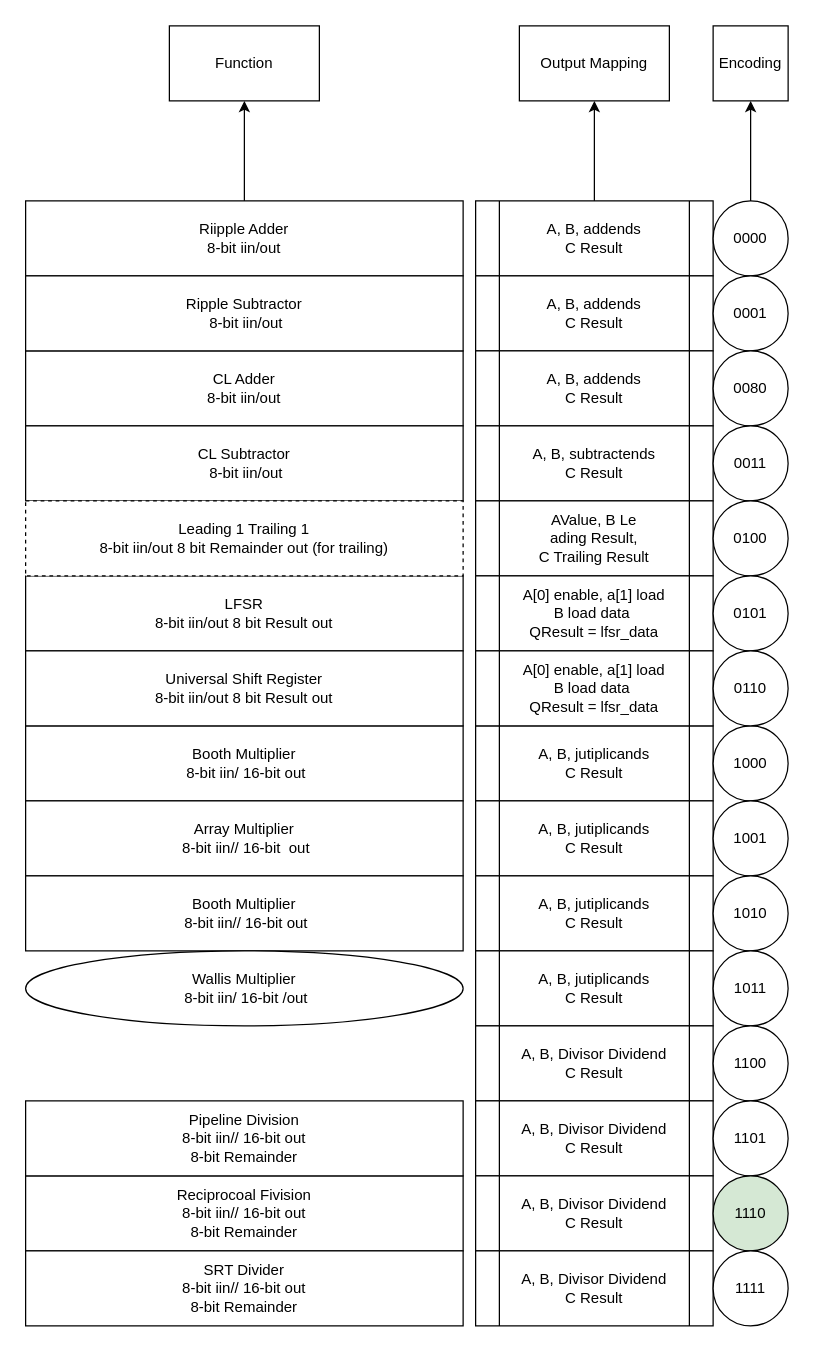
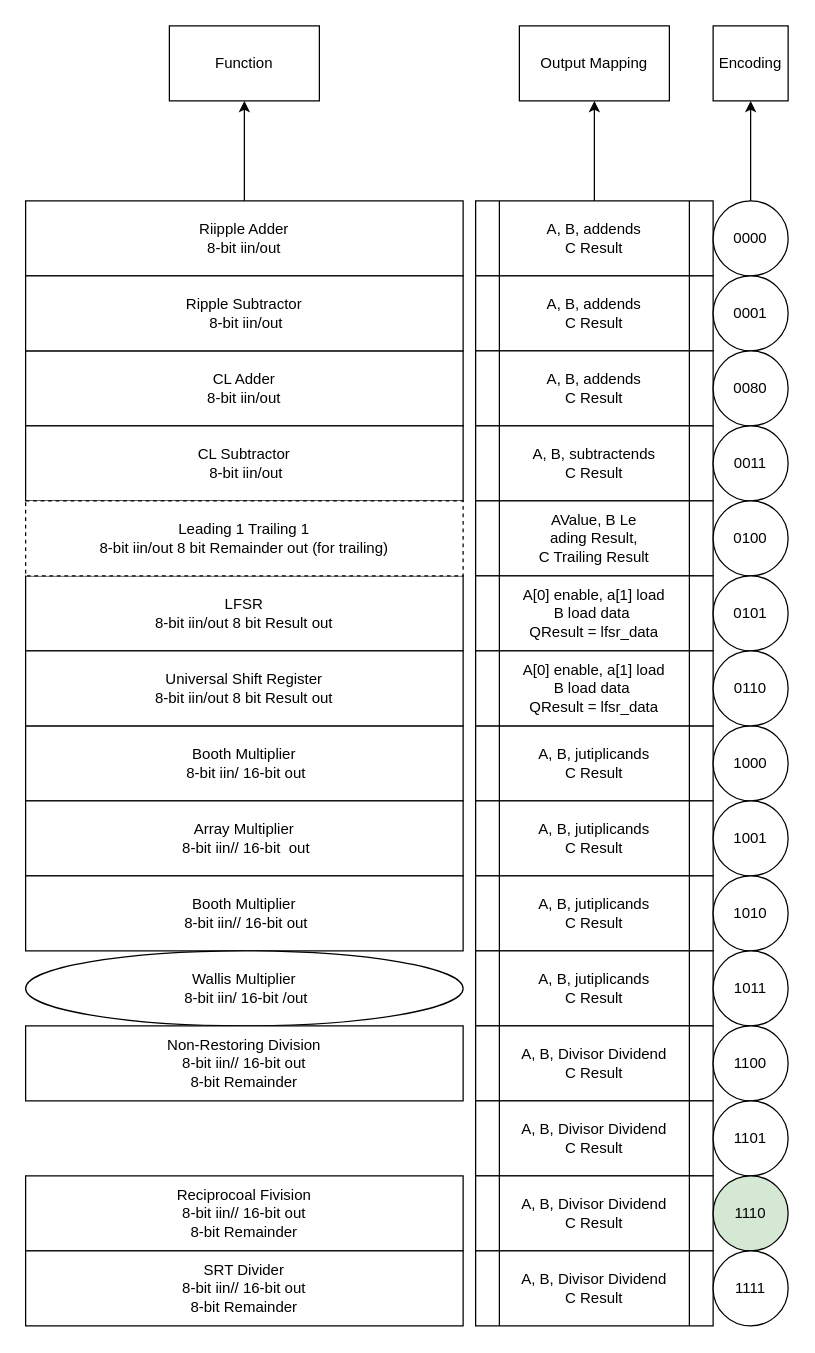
  <mxCell id="0" />
  <mxCell id="1" parent="0" />
  <mxCell id="2" value="CL Adder&lt;br&gt;8-bit iin/out" style="rounded=0;whiteSpace=wrap;html=1;" vertex="1" parent="1"><mxGeometry x="20" y="280" width="350" height="60" as="geometry" /></mxCell>
  <mxCell id="3" value="CL Subtractor&lt;br&gt;&amp;nbsp;8-bit iin/out" style="rounded=0;whiteSpace=wrap;html=1;" vertex="1" parent="1"><mxGeometry x="20" y="340" width="350" height="60" as="geometry" /></mxCell>
  <mxCell id="4" value="Booth Multiplier&lt;br&gt;&amp;nbsp;8-bit iin/ 16-bit out" style="rounded=0;whiteSpace=wrap;html=1;" vertex="1" parent="1"><mxGeometry x="20" y="580" width="350" height="60" as="geometry" /></mxCell>
  <mxCell id="5" value="" style="edgeStyle=orthogonalEdgeStyle;rounded=0;orthogonalLoop=1;jettySize=auto;html=1;" edge="1" parent="1" source="6" target="49"><mxGeometry relative="1" as="geometry" /></mxCell>
  <mxCell id="6" value="Riipple Adder&lt;br&gt;8-bit iin/out" style="rounded=0;whiteSpace=wrap;html=1;" vertex="1" parent="1"><mxGeometry x="20" y="160" width="350" height="60" as="geometry" /></mxCell>
  <mxCell id="7" value="Ripple Subtractor&lt;br&gt;&amp;nbsp;8-bit iin/out" style="rounded=0;whiteSpace=wrap;html=1;" vertex="1" parent="1"><mxGeometry x="20" y="220" width="350" height="60" as="geometry" /></mxCell>
  <mxCell id="8" value="Array&amp;nbsp;Multiplier&lt;br&gt;&amp;nbsp;8-bit iin// 16-bit&amp;nbsp; out" style="rounded=0;whiteSpace=wrap;html=1;" vertex="1" parent="1"><mxGeometry x="20" y="640" width="350" height="60" as="geometry" /></mxCell>
  <mxCell id="9" value="Booth Multiplier&lt;br&gt;&amp;nbsp;8-bit iin// 16-bit&amp;nbsp;out" style="rounded=0;whiteSpace=wrap;html=1;" vertex="1" parent="1"><mxGeometry x="20" y="700" width="350" height="60" as="geometry" /></mxCell>
  <mxCell id="10" value="LFSR&lt;br&gt;8-bit iin/out 8 bit Result out" style="rounded=0;whiteSpace=wrap;html=1;" vertex="1" parent="1"><mxGeometry x="20" y="460" width="350" height="60" as="geometry" /></mxCell>
  <mxCell id="11" value="Wallis&amp;nbsp;Multiplier&lt;br&gt;&amp;nbsp;8-bit iin/ 16-bit&amp;nbsp;/out" style="ellipse;whiteSpace=wrap;html=1;" vertex="1" parent="1"><mxGeometry x="20" y="760" width="350" height="60" as="geometry" /></mxCell>
  <mxCell id="12" value="Reciprocoal Fivision&lt;br&gt;8-bit iin// 16-bit&amp;nbsp;out &lt;br&gt;8-bit Remainder" style="rounded=0;whiteSpace=wrap;html=1;" vertex="1" parent="1"><mxGeometry x="20" y="940" width="350" height="60" as="geometry" /></mxCell>
  <mxCell id="13" value="SRT Divider&lt;br&gt;8-bit iin// 16-bit&amp;nbsp;out &lt;br&gt;8-bit Remainder" style="rounded=0;whiteSpace=wrap;html=1;" vertex="1" parent="1"><mxGeometry x="20" y="1000" width="350" height="60" as="geometry" /></mxCell>
- <mxCell id="15" value="Pipeline Division&lt;br&gt;8-bit iin// 16-bit&amp;nbsp;out &lt;br&gt;8-bit Remainder" style="rounded=0;whiteSpace=wrap;html=1;" vertex="1" parent="1"><mxGeometry x="20" y="880" width="350" height="60" as="geometry" /></mxCell>
+ <mxCell id="14" value="Non-Restoring Division&lt;br&gt;8-bit iin// 16-bit&amp;nbsp;out &lt;br&gt;8-bit Remainder" style="rounded=0;whiteSpace=wrap;html=1;" vertex="1" parent="1"><mxGeometry x="20" y="820" width="350" height="60" as="geometry" /></mxCell>
  <mxCell id="16" value="Leading 1 Trailing 1&lt;br&gt;8-bit iin/out 8 bit Remainder&amp;nbsp;out (for trailing)" style="rounded=0;whiteSpace=wrap;html=1;dashed=1;" vertex="1" parent="1"><mxGeometry x="20" y="400" width="350" height="60" as="geometry" /></mxCell>
  <mxCell id="17" value="" style="edgeStyle=orthogonalEdgeStyle;rounded=0;orthogonalLoop=1;jettySize=auto;html=1;" edge="1" parent="1" source="18" target="48"><mxGeometry relative="1" as="geometry" /></mxCell>
  <mxCell id="18" value="A, B, addends&lt;br&gt;C Result" style="shape=process;whiteSpace=wrap;html=1;backgroundOutline=1;" vertex="1" parent="1"><mxGeometry x="380" y="160" width="190" height="60" as="geometry" /></mxCell>
  <mxCell id="19" value="A, B, addends&lt;br&gt;C Result" style="shape=process;whiteSpace=wrap;html=1;backgroundOutline=1;" vertex="1" parent="1"><mxGeometry x="380" y="220" width="190" height="60" as="geometry" /></mxCell>
  <mxCell id="20" value="A, B, addends&lt;br&gt;C Result" style="shape=process;whiteSpace=wrap;html=1;backgroundOutline=1;" vertex="1" parent="1"><mxGeometry x="380" y="280" width="190" height="60" as="geometry" /></mxCell>
  <mxCell id="21" value="A, B, subtractends&lt;br&gt;C Result" style="shape=process;whiteSpace=wrap;html=1;backgroundOutline=1;" vertex="1" parent="1"><mxGeometry x="380" y="340" width="190" height="60" as="geometry" /></mxCell>
  <mxCell id="22" value="A, B, jutiplicands&lt;br&gt;C Result" style="shape=process;whiteSpace=wrap;html=1;backgroundOutline=1;" vertex="1" parent="1"><mxGeometry x="380" y="580" width="190" height="60" as="geometry" /></mxCell>
  <mxCell id="23" value="A, B, jutiplicands&lt;br&gt;C Result" style="shape=process;whiteSpace=wrap;html=1;backgroundOutline=1;" vertex="1" parent="1"><mxGeometry x="380" y="640" width="190" height="60" as="geometry" /></mxCell>
  <mxCell id="24" value="A, B, jutiplicands&lt;br&gt;C Result" style="shape=process;whiteSpace=wrap;html=1;backgroundOutline=1;" vertex="1" parent="1"><mxGeometry x="380" y="700" width="190" height="60" as="geometry" /></mxCell>
  <mxCell id="25" value="A, B, jutiplicands&lt;br&gt;C Result" style="shape=process;whiteSpace=wrap;html=1;backgroundOutline=1;" vertex="1" parent="1"><mxGeometry x="380" y="760" width="190" height="60" as="geometry" /></mxCell>
  <mxCell id="26" value="A, B, Divisor Dividend&lt;br&gt;C Result" style="shape=process;whiteSpace=wrap;html=1;backgroundOutline=1;" vertex="1" parent="1"><mxGeometry x="380" y="820" width="190" height="60" as="geometry" /></mxCell>
  <mxCell id="27" value="A, B, Divisor Dividend&lt;br&gt;C Result" style="shape=process;whiteSpace=wrap;html=1;backgroundOutline=1;" vertex="1" parent="1"><mxGeometry x="380" y="880" width="190" height="60" as="geometry" /></mxCell>
  <mxCell id="28" value="A, B, Divisor Dividend&lt;br&gt;C Result" style="shape=process;whiteSpace=wrap;html=1;backgroundOutline=1;" vertex="1" parent="1"><mxGeometry x="380" y="940" width="190" height="60" as="geometry" /></mxCell>
  <mxCell id="29" value="A, B, Divisor Dividend&lt;br&gt;C Result" style="shape=process;whiteSpace=wrap;html=1;backgroundOutline=1;" vertex="1" parent="1"><mxGeometry x="380" y="1000" width="190" height="60" as="geometry" /></mxCell>
  <mxCell id="30" value="AValue, B Le&lt;br&gt;ading Result,&lt;br&gt;C Trailing Result" style="shape=process;whiteSpace=wrap;html=1;backgroundOutline=1;" vertex="1" parent="1"><mxGeometry x="380" y="400" width="190" height="60" as="geometry" /></mxCell>
  <mxCell id="31" value="A[0] enable, a[1] load&lt;br&gt;B load data&amp;nbsp;&lt;br&gt;QResult = lfsr_data" style="shape=process;whiteSpace=wrap;html=1;backgroundOutline=1;" vertex="1" parent="1"><mxGeometry x="380" y="460" width="190" height="60" as="geometry" /></mxCell>
  <mxCell id="32" value="" style="edgeStyle=orthogonalEdgeStyle;rounded=0;orthogonalLoop=1;jettySize=auto;html=1;" edge="1" parent="1" source="33" target="47"><mxGeometry relative="1" as="geometry" /></mxCell>
  <mxCell id="33" value="0000" style="ellipse;whiteSpace=wrap;html=1;aspect=fixed;" vertex="1" parent="1"><mxGeometry x="570" y="160" width="60" height="60" as="geometry" /></mxCell>
  <mxCell id="34" value="0001" style="ellipse;whiteSpace=wrap;html=1;aspect=fixed;" vertex="1" parent="1"><mxGeometry x="570" y="220" width="60" height="60" as="geometry" /></mxCell>
  <mxCell id="35" value="0080" style="ellipse;whiteSpace=wrap;html=1;aspect=fixed;" vertex="1" parent="1"><mxGeometry x="570" y="280" width="60" height="60" as="geometry" /></mxCell>
  <mxCell id="36" value="0011" style="ellipse;whiteSpace=wrap;html=1;aspect=fixed;" vertex="1" parent="1"><mxGeometry x="570" y="340" width="60" height="60" as="geometry" /></mxCell>
  <mxCell id="37" value="0100" style="ellipse;whiteSpace=wrap;html=1;aspect=fixed;" vertex="1" parent="1"><mxGeometry x="570" y="400" width="60" height="60" as="geometry" /></mxCell>
  <mxCell id="38" value="0101" style="ellipse;whiteSpace=wrap;html=1;aspect=fixed;" vertex="1" parent="1"><mxGeometry x="570" y="460" width="60" height="60" as="geometry" /></mxCell>
  <mxCell id="39" value="1000" style="ellipse;whiteSpace=wrap;html=1;aspect=fixed;" vertex="1" parent="1"><mxGeometry x="570" y="580" width="60" height="60" as="geometry" /></mxCell>
  <mxCell id="40" value="1001" style="ellipse;whiteSpace=wrap;html=1;aspect=fixed;" vertex="1" parent="1"><mxGeometry x="570" y="640" width="60" height="60" as="geometry" /></mxCell>
  <mxCell id="41" value="1010" style="ellipse;whiteSpace=wrap;html=1;aspect=fixed;" vertex="1" parent="1"><mxGeometry x="570" y="700" width="60" height="60" as="geometry" /></mxCell>
  <mxCell id="42" value="1011" style="ellipse;whiteSpace=wrap;html=1;aspect=fixed;" vertex="1" parent="1"><mxGeometry x="570" y="760" width="60" height="60" as="geometry" /></mxCell>
  <mxCell id="43" value="1100" style="ellipse;whiteSpace=wrap;html=1;aspect=fixed;" vertex="1" parent="1"><mxGeometry x="570" y="820" width="60" height="60" as="geometry" /></mxCell>
  <mxCell id="44" value="1101" style="ellipse;whiteSpace=wrap;html=1;aspect=fixed;" vertex="1" parent="1"><mxGeometry x="570" y="880" width="60" height="60" as="geometry" /></mxCell>
  <mxCell id="45" value="1110" style="ellipse;whiteSpace=wrap;html=1;aspect=fixed;fillColor=#d5e8d4;" vertex="1" parent="1"><mxGeometry x="570" y="940" width="60" height="60" as="geometry" /></mxCell>
  <mxCell id="46" value="1111" style="ellipse;whiteSpace=wrap;html=1;aspect=fixed;" vertex="1" parent="1"><mxGeometry x="570" y="1000" width="60" height="60" as="geometry" /></mxCell>
  <mxCell id="47" value="Encoding" style="whiteSpace=wrap;html=1;" vertex="1" parent="1"><mxGeometry x="570" y="20" width="60" height="60" as="geometry" /></mxCell>
  <mxCell id="48" value="Output Mapping" style="whiteSpace=wrap;html=1;" vertex="1" parent="1"><mxGeometry x="415" y="20" width="120" height="60" as="geometry" /></mxCell>
  <mxCell id="49" value="Function" style="whiteSpace=wrap;html=1;rounded=0;" vertex="1" parent="1"><mxGeometry x="135" y="20" width="120" height="60" as="geometry" /></mxCell>
  <mxCell id="50" value="Universal Shift Register&lt;br&gt;8-bit iin/out 8 bit Result out" style="rounded=0;whiteSpace=wrap;html=1;" vertex="1" parent="1"><mxGeometry x="20" y="520" width="350" height="60" as="geometry" /></mxCell>
  <mxCell id="51" value="A[0] enable, a[1] load&lt;br&gt;B load data&amp;nbsp;&lt;br&gt;QResult = lfsr_data" style="shape=process;whiteSpace=wrap;html=1;backgroundOutline=1;" vertex="1" parent="1"><mxGeometry x="380" y="520" width="190" height="60" as="geometry" /></mxCell>
  <mxCell id="52" value="0110" style="ellipse;whiteSpace=wrap;html=1;aspect=fixed;" vertex="1" parent="1"><mxGeometry x="570" y="520" width="60" height="60" as="geometry" /></mxCell>
